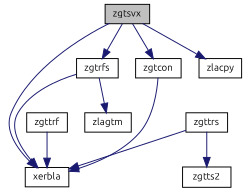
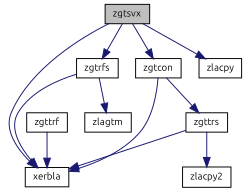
  digraph {
    fontname=Ubuntu
    rankdir=TB
    node [color=black fillcolor=white fontname=Ubuntu fontsize=10 shape=record style=filled]
    edge [color=midnightblue fontname=Ubuntu fontsize=10 labelfontname=Helvetica labelfontsize=10 style=solid]
    n1 [fillcolor=grey75 fontcolor=black height=0.2 label=zgtsvx width=0.4]
    n2 [height=0.2 label=xerbla width=0.4]
    n3 [height=0.2 label=zgtcon width=0.4]
    n4 [height=0.2 label=zgtrfs width=0.4]
    n5 [height=0.2 label=zlacpy width=0.4]
    n6 [height=0.2 label=zgttrs width=0.4]
-   n7 [height=0.2 label=zgtts2 width=0.4]
+   n7 [height=0.2 label=zlacpy2 width=0.4]
    n8 [height=0.2 label=zlagtm width=0.4]
    n9 [height=0.2 label=zgttrf width=0.4]
    n1 -> n2
    n1 -> n3
    n1 -> n4
    n1 -> n5
    n3 -> n2
+   n3 -> n6
    n4 -> n2
    n4 -> n8
    n6 -> n2
    n6 -> n7
    n9 -> n2
  }
